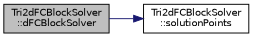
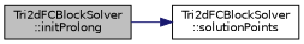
  digraph {
    rankdir=LR
    node [color=black fontname=Helvetica fontsize=10 shape=record style=filled]
-   n1 [fillcolor=grey75 fontcolor=black height=0.2 label="Tri2dFCBlockSolver\l::dFCBlockSolver" width=0.4]
+   n1 [fillcolor=grey75 fontcolor=black height=0.2 label="Tri2dFCBlockSolver\l::initProlong" width=0.4]
    n2 [fillcolor=white height=0.2 label="Tri2dFCBlockSolver\l::solutionPoints" width=0.4]
    n1 -> n2 [color=midnightblue fontname=Helvetica fontsize=10 labelfontname=Helvetica labelfontsize=10 style=solid]
  }
